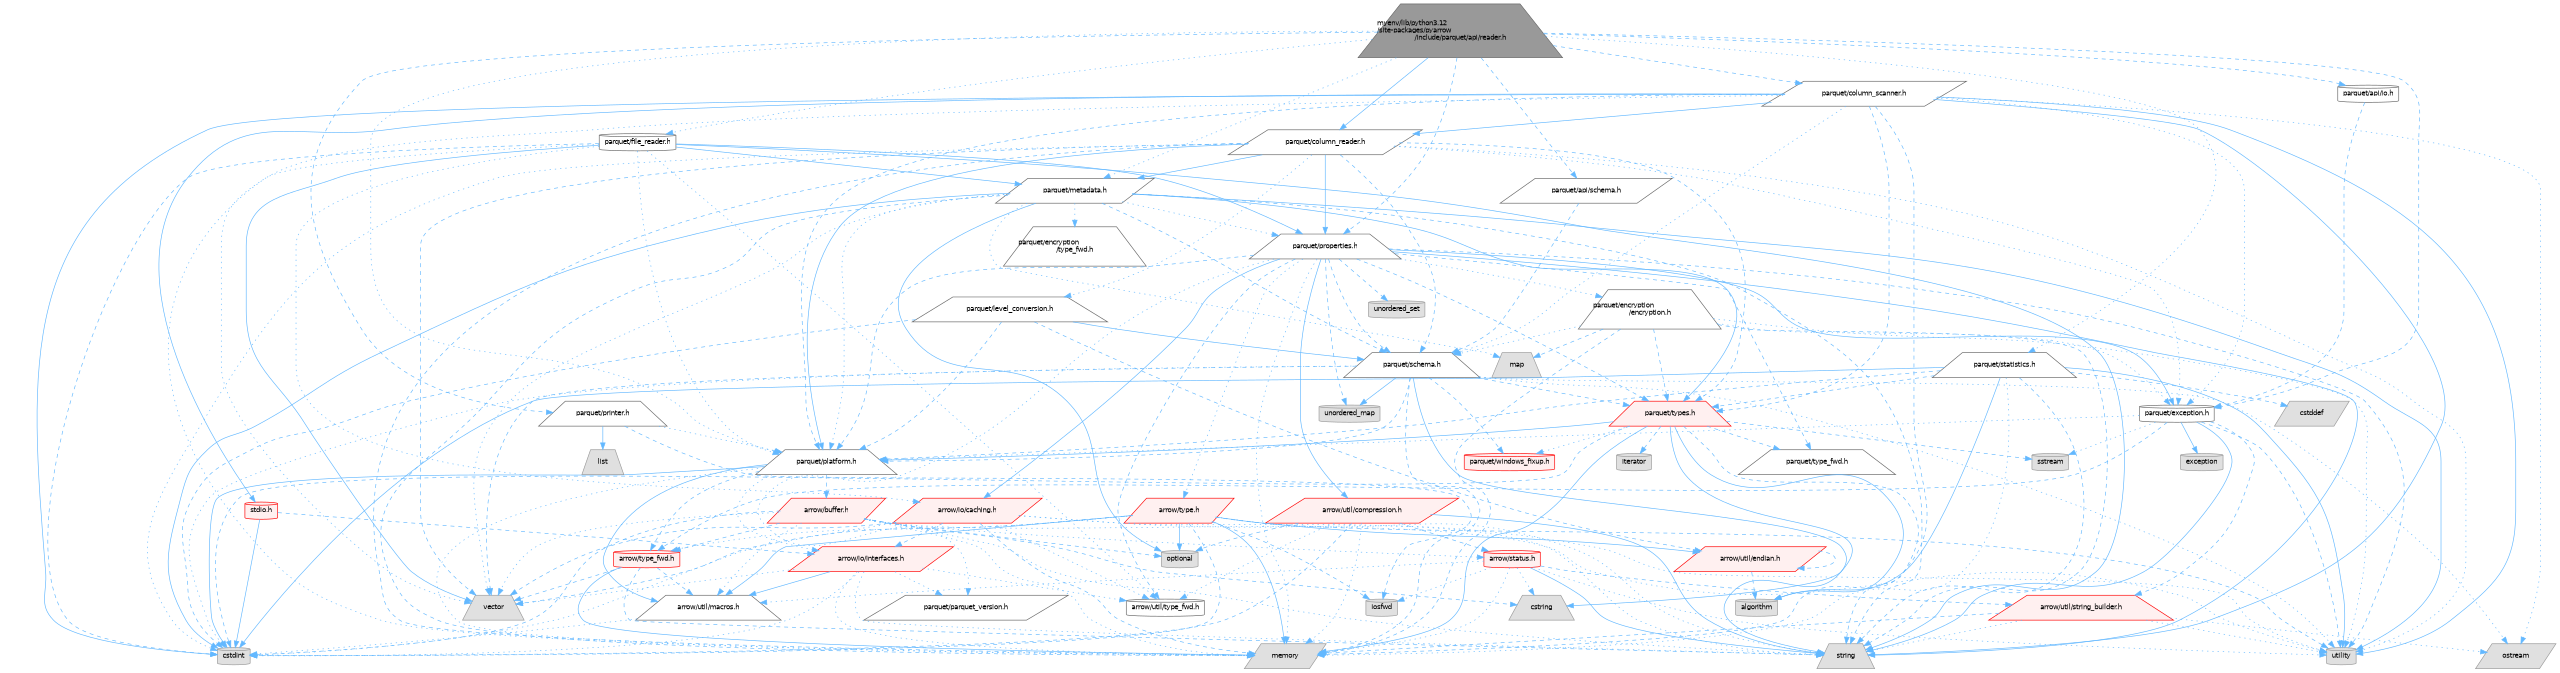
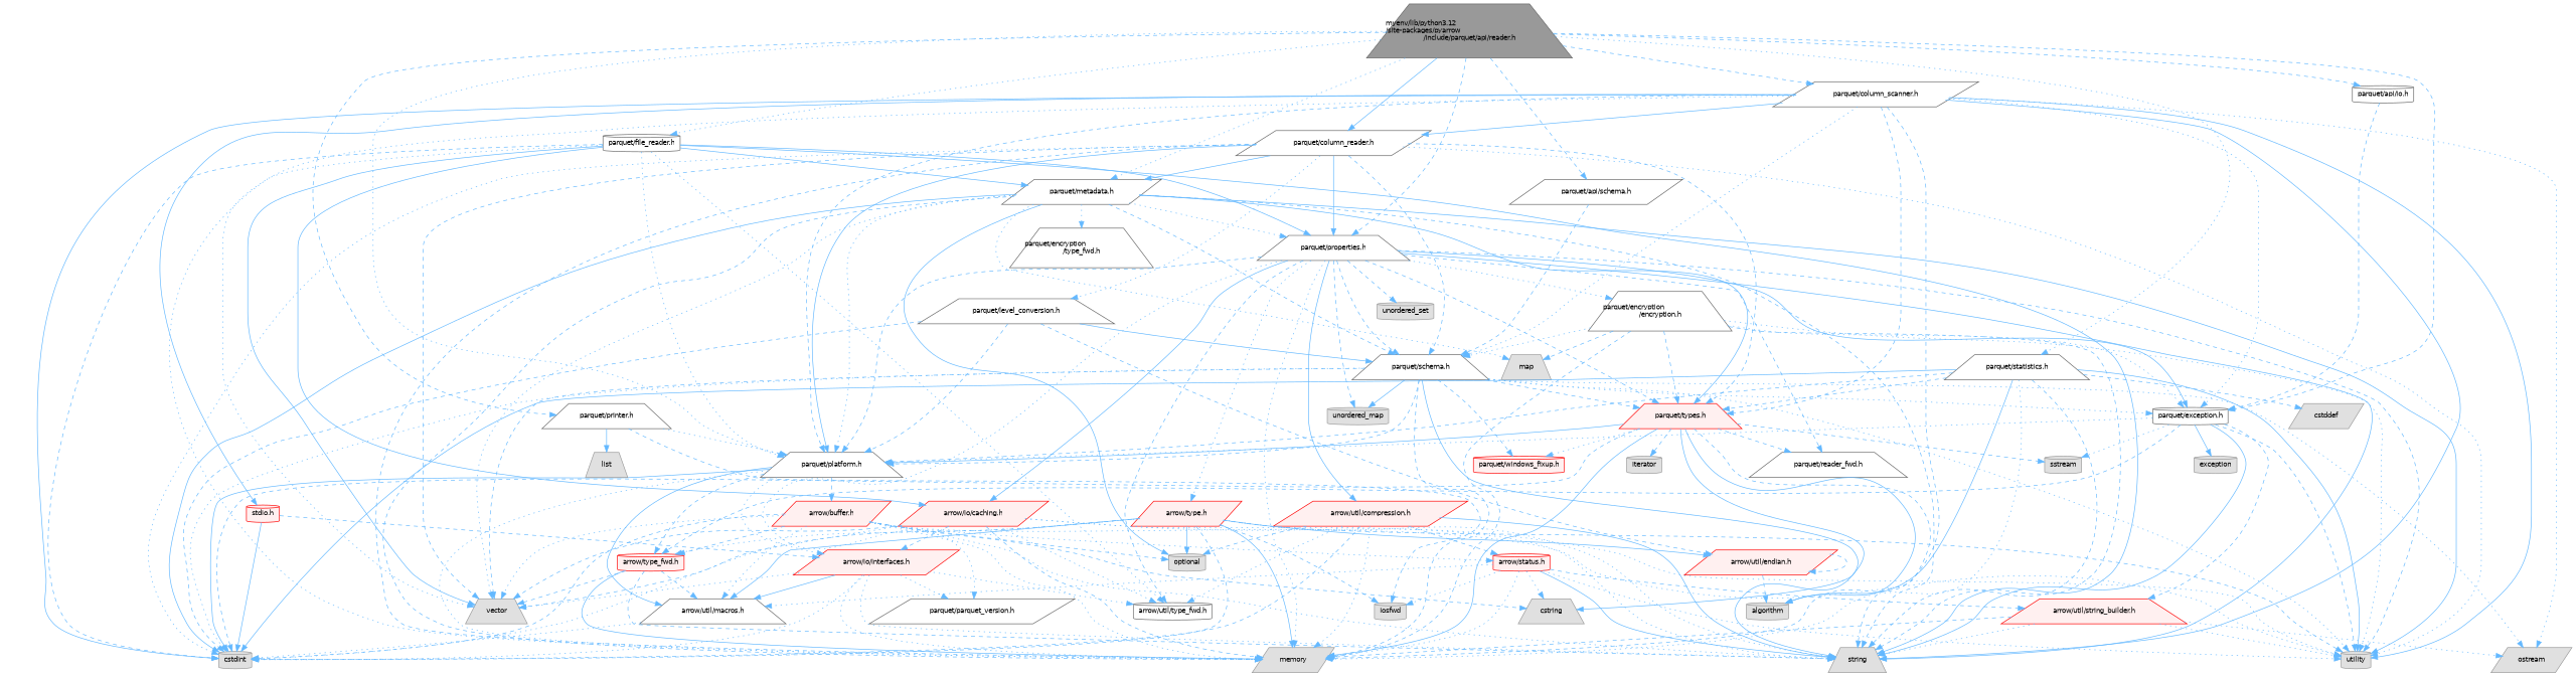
  digraph {
    node [color=grey40 fillcolor=white fontname=Helvetica fontsize=10 shape=trapezium style=filled]
    edge [color=steelblue1 fontname=Helvetica fontsize=10 labelfontname=Helvetica labelfontsize=10 style=dashed]
    n1 [color=gray40 fillcolor=grey60 fontcolor=black height=0.2 label="myenv/lib/python3.12\l/site-packages/pyarrow\l/include/parquet/api/reader.h" width=0.4]
    n2 [height=0.2 label="parquet/column_reader.h" shape=parallelogram width=0.4]
    n3 [height=0.2 label="parquet/exception.h" shape=cylinder width=0.4]
    n4 [height=0.2 label="parquet/platform.h" width=0.4]
    n5 [height=0.2 label="parquet/metadata.h" shape=parallelogram width=0.4]
    n6 [height=0.2 label="parquet/properties.h" width=0.4]
    n7 [height=0.2 label="parquet/column_scanner.h" shape=parallelogram width=0.4]
    n8 [height=0.2 label="parquet/file_reader.h" shape=cylinder width=0.4]
    n9 [height=0.2 label="parquet/printer.h" width=0.4]
    n10 [height=0.2 label="parquet/statistics.h" width=0.4]
    n11 [height=0.2 label="parquet/api/schema.h" shape=parallelogram width=0.4]
    n12 [height=0.2 label="parquet/api/io.h" shape=cylinder width=0.4]
    n13 [color=grey60 fillcolor="#E0E0E0" height=0.2 label=cstdint shape=cylinder width=0.4]
    n14 [color=grey60 fillcolor="#E0E0E0" height=0.2 label=memory shape=parallelogram width=0.4]
    n15 [color=grey60 fillcolor="#E0E0E0" height=0.2 label=utility shape=cylinder width=0.4]
    n16 [color=grey60 fillcolor="#E0E0E0" height=0.2 label=vector width=0.4]
    n17 [height=0.2 label="parquet/level_conversion.h" width=0.4]
    n18 [height=0.2 label="parquet/schema.h" width=0.4]
    n19 [color=red fillcolor="#FFF0F0" height=0.2 label="parquet/types.h" width=0.4]
    n20 [color=grey60 fillcolor="#E0E0E0" height=0.2 label=exception shape=cylinder width=0.4]
    n21 [color=grey60 fillcolor="#E0E0E0" height=0.2 label=sstream shape=cylinder width=0.4]
    n22 [color=grey60 fillcolor="#E0E0E0" height=0.2 label=string width=0.4]
    n23 [color=red fillcolor="#FFF0F0" height=0.2 label="arrow/type_fwd.h" shape=cylinder width=0.4]
    n24 [color=red fillcolor="#FFF0F0" height=0.2 label="arrow/util/string_builder.h" width=0.4]
    n25 [height=0.2 label="arrow/util/macros.h" width=0.4]
    n26 [color=red fillcolor="#FFF0F0" height=0.2 label="arrow/buffer.h" shape=parallelogram width=0.4]
    n27 [color=red fillcolor="#FFF0F0" height=0.2 label="arrow/io/interfaces.h" shape=parallelogram width=0.4]
    n28 [color=grey60 fillcolor="#E0E0E0" height=0.2 label=optional shape=cylinder width=0.4]
    n29 [color=grey60 fillcolor="#E0E0E0" height=0.2 label=map width=0.4]
    n30 [height=0.2 label="parquet/encryption\l/type_fwd.h" width=0.4]
    n31 [height=0.2 label="arrow/util/type_fwd.h" shape=cylinder width=0.4]
    n32 [color=grey60 fillcolor="#E0E0E0" height=0.2 label=unordered_map shape=cylinder width=0.4]
-   n33 [height=0.2 label="parquet/type_fwd.h" width=0.4]
+   n33 [height=0.2 label="parquet/reader_fwd.h" width=0.4]
    n34 [color=grey60 fillcolor="#E0E0E0" height=0.2 label=unordered_set shape=cylinder width=0.4]
    n35 [color=red fillcolor="#FFF0F0" height=0.2 label="arrow/io/caching.h" shape=parallelogram width=0.4]
    n36 [color=red fillcolor="#FFF0F0" height=0.2 label="arrow/type.h" shape=parallelogram width=0.4]
    n37 [color=red fillcolor="#FFF0F0" height=0.2 label="arrow/util/compression.h" shape=parallelogram width=0.4]
    n38 [height=0.2 label="parquet/encryption\l/encryption.h" width=0.4]
    n39 [height=0.2 label="parquet/parquet_version.h" shape=parallelogram width=0.4]
    n40 [color=grey60 fillcolor="#E0E0E0" height=0.2 label=ostream shape=parallelogram width=0.4]
    n41 [color=red fillcolor="#FFF0F0" height=0.2 label="stdio.h" shape=cylinder width=0.4]
    n42 [color=grey60 fillcolor="#E0E0E0" height=0.2 label=iosfwd shape=cylinder width=0.4]
    n43 [color=grey60 fillcolor="#E0E0E0" height=0.2 label=list width=0.4]
    n44 [color=grey60 fillcolor="#E0E0E0" height=0.2 label=algorithm shape=cylinder width=0.4]
    n45 [color=grey60 fillcolor="#E0E0E0" height=0.2 label=cstddef shape=parallelogram width=0.4]
    n46 [color=red fillcolor="#FFF0F0" height=0.2 label="arrow/util/endian.h" shape=parallelogram width=0.4]
    n47 [color=red fillcolor="#FFF0F0" height=0.2 label="parquet/windows_fixup.h" shape=cylinder width=0.4]
    n48 [color=grey60 fillcolor="#E0E0E0" height=0.2 label=cstring width=0.4]
    n49 [color=grey60 fillcolor="#E0E0E0" height=0.2 label=iterator shape=cylinder width=0.4]
    n50 [color=red fillcolor="#FFF0F0" height=0.2 label="arrow/status.h" shape=cylinder width=0.4]
    n1 -> n2 [style=solid]
    n1 -> n3
    n1 -> n4 [style=dotted]
    n1 -> n5 [style=dotted]
    n1 -> n6
    n1 -> n7
    n1 -> n8 [style=dotted]
    n1 -> n9
    n1 -> n10 [style=dotted]
    n1 -> n11
    n1 -> n12
-   n2 -> n3 [style=dotted]
+   n18 -> n3 [style=dotted]
    n2 -> n4 [style=solid]
    n2 -> n5 [style=solid]
    n2 -> n6 [style=solid]
    n2 -> n13 [style=dotted]
    n2 -> n14
    n2 -> n15 [style=dotted]
    n2 -> n16
    n2 -> n17 [style=dotted]
    n2 -> n18
    n2 -> n19
    n3 -> n4 [style=dotted]
    n3 -> n15
    n3 -> n20 [style=solid]
    n3 -> n21 [style=dotted]
    n3 -> n22 [style=solid]
    n3 -> n23
    n3 -> n24
    n4 -> n13 [style=solid]
    n4 -> n14 [style=dotted]
    n4 -> n23
    n4 -> n25 [style=solid]
    n4 -> n26
    n4 -> n27 [style=dotted]
    n5 -> n4 [style=dotted]
    n5 -> n6 [style=dotted]
    n5 -> n13 [style=solid]
    n5 -> n14
    n5 -> n15 [style=solid]
    n5 -> n16 [style=dotted]
    n5 -> n18
    n5 -> n19 [style=solid]
    n5 -> n22
    n5 -> n28 [style=solid]
    n5 -> n29 [style=dotted]
    n5 -> n30 [style=dotted]
    n6 -> n3 [style=solid]
    n6 -> n4
    n6 -> n14 [style=dotted]
    n6 -> n15
    n6 -> n18
    n6 -> n19
    n6 -> n22 [style=solid]
    n6 -> n31
    n6 -> n32
    n6 -> n33
    n6 -> n34
    n6 -> n35 [style=solid]
    n6 -> n36 [style=dotted]
    n6 -> n37 [style=solid]
    n6 -> n38 [style=dotted]
    n6 -> n39 [style=dotted]
    n7 -> n2 [style=solid]
    n7 -> n3 [style=dotted]
    n7 -> n4
    n7 -> n13 [style=solid]
    n7 -> n14
    n7 -> n15 [style=solid]
    n7 -> n16 [style=dotted]
    n7 -> n18 [style=dotted]
    n7 -> n19
    n7 -> n22 [style=solid]
    n7 -> n40 [style=dotted]
    n7 -> n41 [style=solid]
    n8 -> n4 [style=dotted]
    n8 -> n5 [style=solid]
    n8 -> n6 [style=solid]
    n8 -> n13
    n8 -> n14 [style=dotted]
    n8 -> n16 [style=solid]
    n8 -> n22 [style=solid]
    n8 -> n31 [style=dotted]
-   n8 -> n35 [style=dotted]
+   n8 -> n35 [style=solid]
    n9 -> n4 [style=dotted]
    n9 -> n42
    n9 -> n43 [style=solid]
    n10 -> n4
    n10 -> n13 [style=solid]
    n10 -> n14 [style=dotted]
    n10 -> n15 [style=solid]
    n10 -> n19
    n10 -> n22
    n10 -> n44 [style=solid]
    n10 -> n45
    n11 -> n18
    n12 -> n3
    n17 -> n4
    n17 -> n13
    n17 -> n18 [style=solid]
    n17 -> n46
    n18 -> n4
    n18 -> n13 [style=dotted]
    n18 -> n14
    n18 -> n15 [style=dotted]
    n18 -> n16
    n18 -> n19
    n18 -> n22 [style=solid]
    n18 -> n32 [style=solid]
    n18 -> n40 [style=dotted]
    n18 -> n47
    n19 -> n4 [style=solid]
    n19 -> n13
    n19 -> n14 [style=solid]
    n19 -> n21
    n19 -> n22
    n19 -> n33
    n19 -> n44 [style=solid]
    n19 -> n47 [style=dotted]
    n19 -> n48 [style=solid]
    n19 -> n49
    n23 -> n14 [style=solid]
    n23 -> n16
    n23 -> n22
    n23 -> n25
    n24 -> n14
    n24 -> n15 [style=dotted]
    n24 -> n22 [style=dotted]
    n24 -> n40 [style=dotted]
    n25 -> n13 [style=dotted]
    n26 -> n13
    n26 -> n14 [style=dotted]
    n26 -> n15 [style=dotted]
    n26 -> n16 [style=dotted]
    n26 -> n22 [style=dotted]
    n26 -> n23
    n26 -> n25 [style=dotted]
    n26 -> n28
    n26 -> n48
    n26 -> n50 [style=dotted]
    n27 -> n13 [style=dotted]
    n27 -> n14 [style=dotted]
    n27 -> n16 [style=dotted]
    n27 -> n22 [style=dotted]
    n27 -> n25 [style=solid]
    n27 -> n31 [style=dotted]
    n27 -> n39 [style=dotted]
    n35 -> n13 [style=dotted]
    n35 -> n14
    n35 -> n15 [style=dotted]
    n35 -> n16
    n35 -> n22 [style=dotted]
    n35 -> n27
    n35 -> n31 [style=dotted]
    n36 -> n13
    n36 -> n14 [style=solid]
    n36 -> n15
    n36 -> n16
    n36 -> n22 [style=dotted]
    n36 -> n23 [style=dotted]
    n36 -> n25 [style=solid]
    n36 -> n28 [style=solid]
    n36 -> n42
    n36 -> n46 [style=solid]
    n37 -> n13
    n37 -> n14 [style=dotted]
    n37 -> n22 [style=solid]
    n37 -> n28
    n37 -> n31 [style=dotted]
    n37 -> n50
    n38 -> n3 [style=dotted]
    n38 -> n14
    n38 -> n15 [style=dotted]
    n38 -> n18 [style=dotted]
    n38 -> n19
    n38 -> n22
    n38 -> n29
    n41 -> n13 [style=solid]
    n41 -> n27
    n46 -> n44
    n46 -> n46
    n50 -> n14 [style=dotted]
    n50 -> n15 [style=dotted]
    n50 -> n22 [style=solid]
    n50 -> n24
    n50 -> n25 [style=dotted]
    n50 -> n42 [style=dotted]
    n50 -> n48 [style=dotted]
  }
